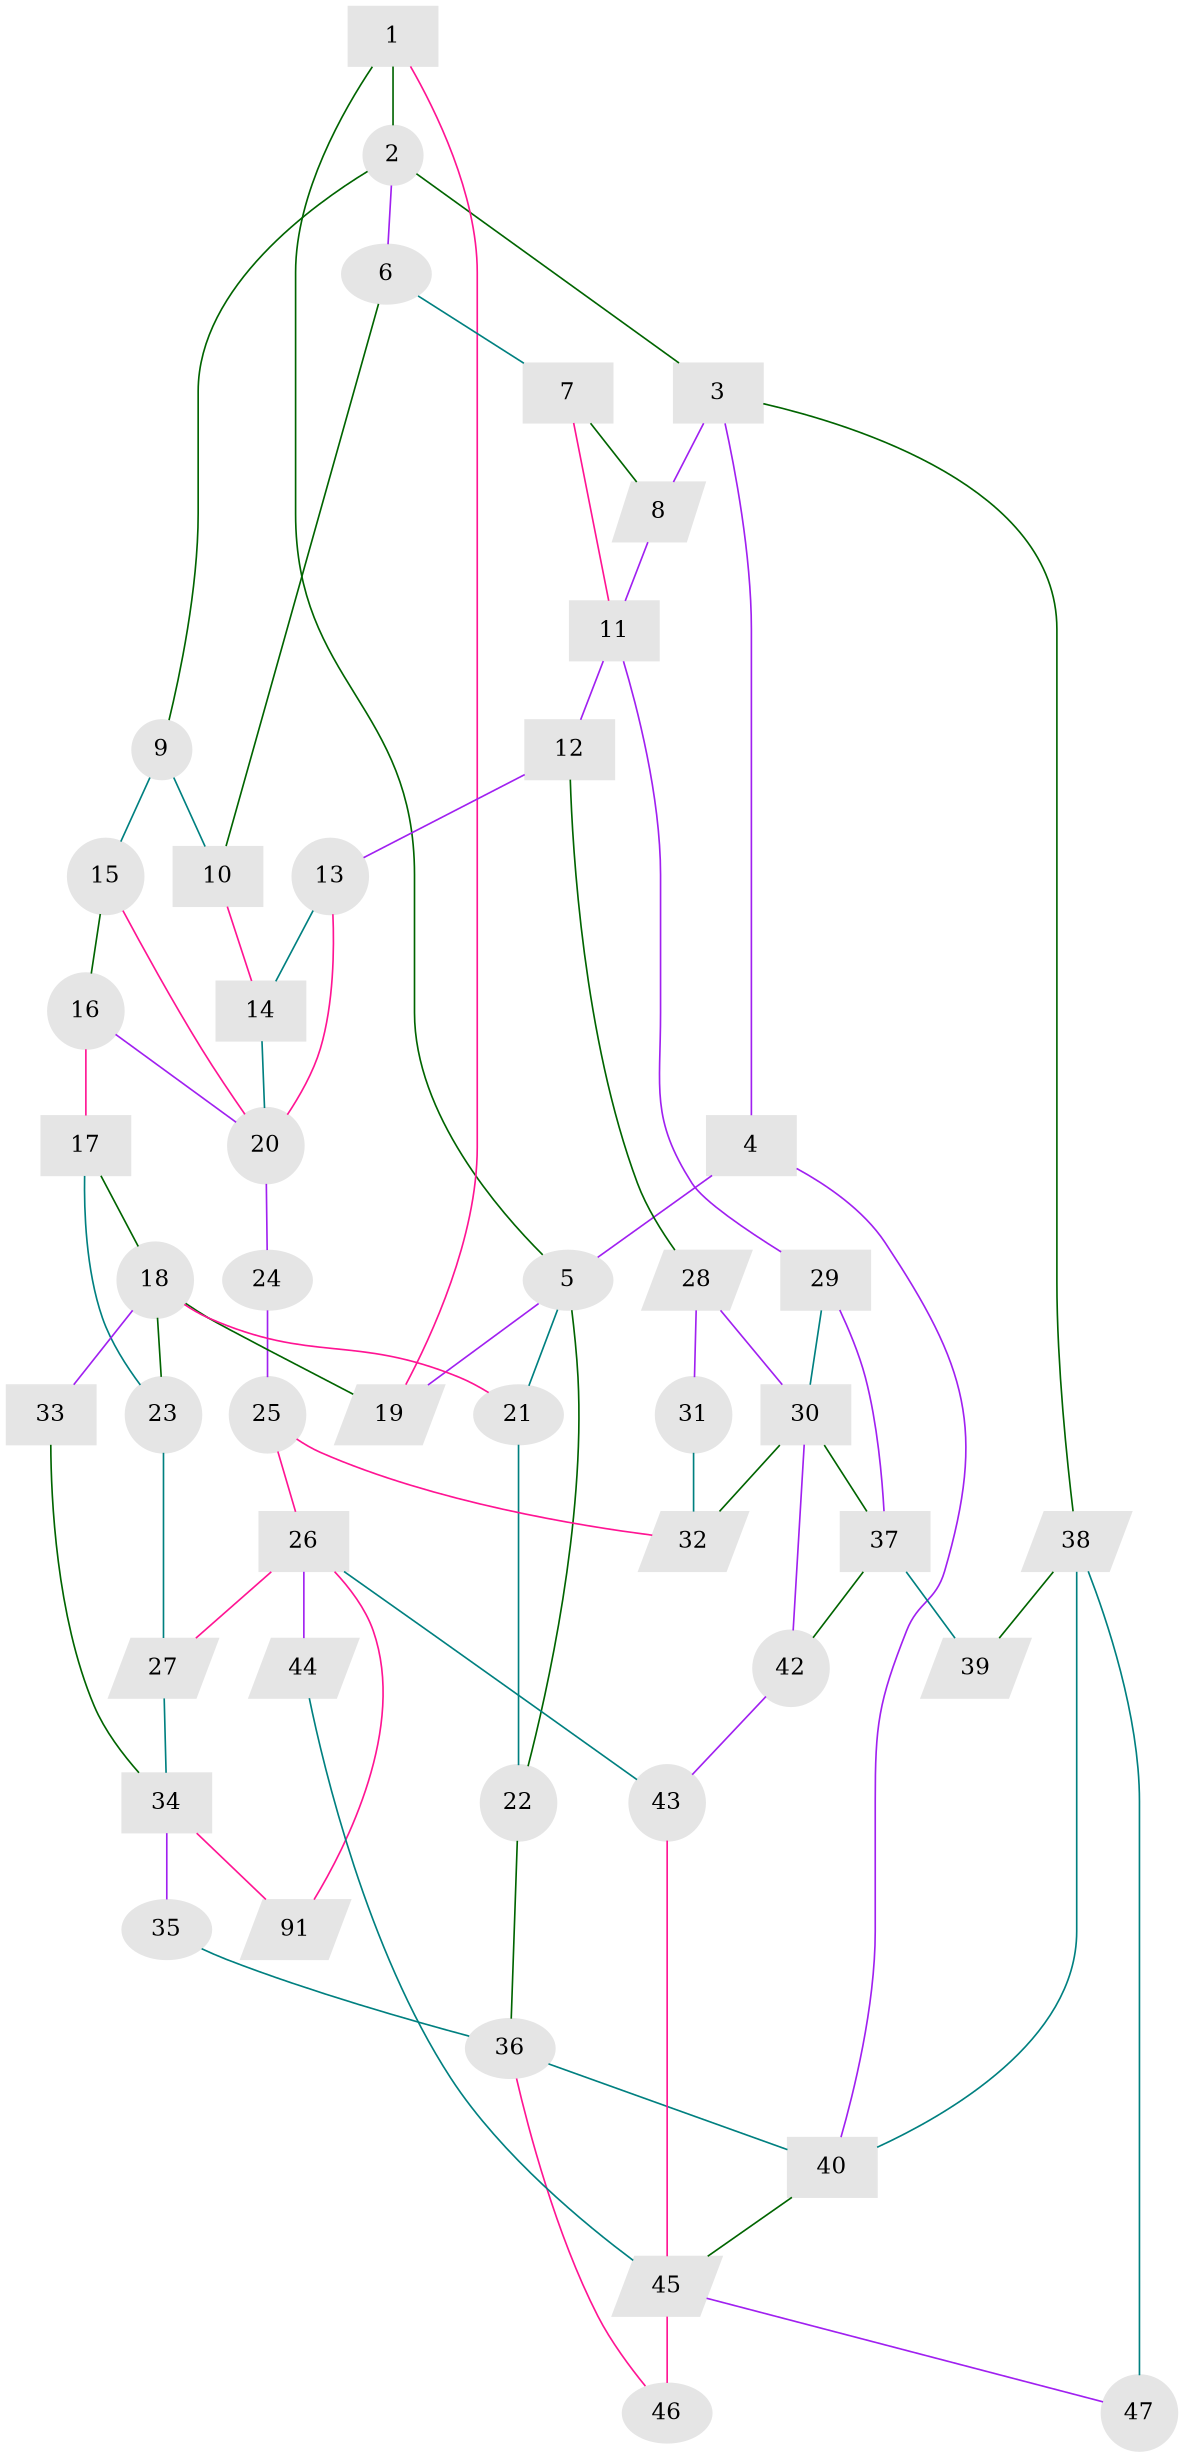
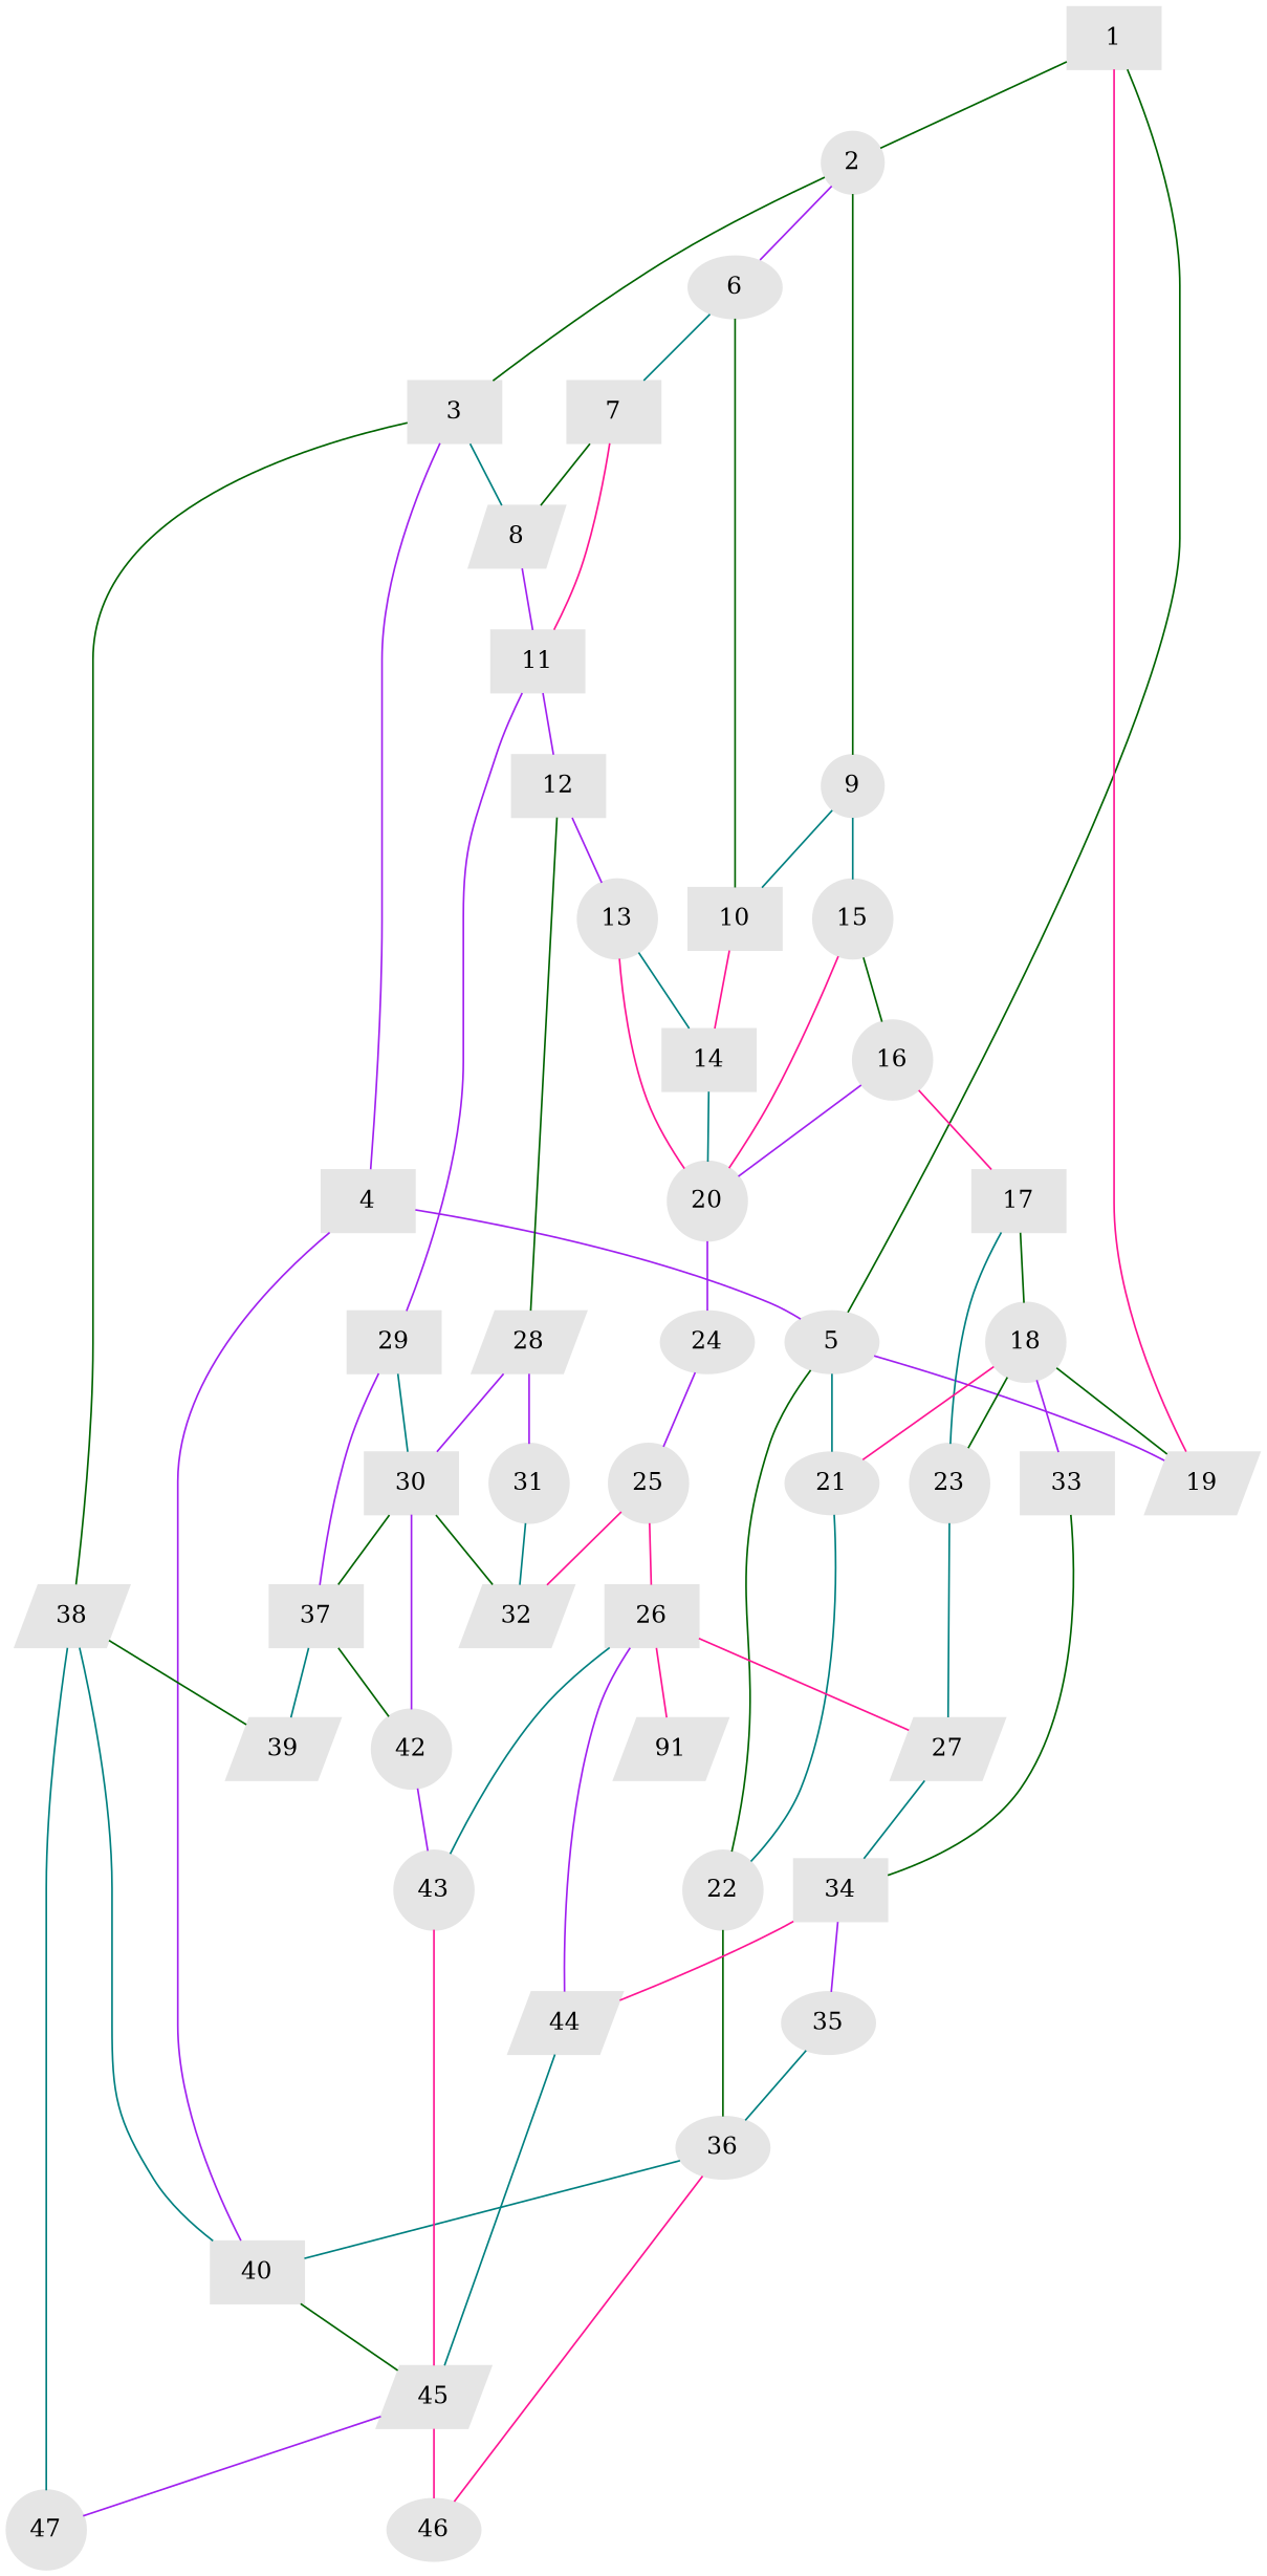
  graph {
    node [color=gray90 shape=box style=filled]
    edge [color=purple weight=1.0]
    2 [shape=circle]
    1
    5 [shape=ellipse]
    19 [shape=parallelogram]
    3
    6 [shape=ellipse]
    9 [shape=circle]
    21 [shape=ellipse]
    22 [shape=circle]
    4
    8 [shape=parallelogram]
    38 [shape=parallelogram]
    7
    10
    15 [shape=circle]
    40
    11
    39 [shape=parallelogram]
    47 [shape=circle]
    45 [shape=parallelogram]
    36 [shape=ellipse]
    14
    12
    29
    20 [shape=circle]
    16 [shape=circle]
    13 [shape=circle]
    28 [shape=parallelogram]
    30
    37
    31 [shape=circle]
    24 [shape=ellipse]
    17
    18 [shape=circle]
    23 [shape=circle]
    33
    27 [shape=parallelogram]
    34
    25 [shape=circle]
    46 [shape=ellipse]
    26
    32 [shape=parallelogram]
    n43 [label=91 shape=parallelogram]
    43 [shape=circle]
    44 [shape=parallelogram]
    35 [shape=ellipse]
    42 [shape=circle]
    2 -- 3 [color=darkgreen]
    2 -- 6
    2 -- 9 [color=darkgreen]
    1 -- 2 [color=darkgreen weight=2.0]
    1 -- 5 [color=darkgreen]
    1 -- 19 [color=deeppink weight=2.0]
    5 -- 19
    5 -- 21 [color=teal]
    5 -- 22 [color=darkgreen]
    3 -- 4
-   3 -- 8
+   3 -- 8 [color=teal]
    3 -- 38 [color=darkgreen]
    6 -- 7 [color=teal]
    6 -- 10 [color=darkgreen]
    9 -- 10 [color=teal]
    9 -- 15 [color=teal weight=2.0]
    21 -- 22 [color=teal]
    22 -- 36 [color=darkgreen weight=2.0]
    4 -- 5 [weight=2.0]
    4 -- 40
    8 -- 11
    38 -- 40 [color=teal]
    38 -- 39 [color=darkgreen weight=2.0]
    38 -- 47 [color=teal weight=2.0]
    7 -- 8 [color=darkgreen]
    7 -- 11 [color=deeppink]
    10 -- 14 [color=deeppink]
    15 -- 20 [color=deeppink]
    15 -- 16 [color=darkgreen]
    40 -- 45 [color=darkgreen]
    11 -- 12
    11 -- 29
    45 -- 47
    45 -- 46 [color=deeppink weight=2.0]
    36 -- 40 [color=teal]
    36 -- 46 [color=deeppink]
    14 -- 20 [color=teal]
    12 -- 13
    12 -- 28 [color=darkgreen]
    29 -- 30 [color=teal]
    29 -- 37
    20 -- 24 [weight=2.0]
    16 -- 20
    16 -- 17 [color=deeppink]
    13 -- 14 [color=teal]
    13 -- 20 [color=deeppink]
    28 -- 30
    28 -- 31 [weight=2.0]
    30 -- 37 [color=darkgreen weight=2.0]
    30 -- 32 [color=darkgreen]
    30 -- 42
    37 -- 39 [color=teal weight=2.0]
    37 -- 42 [color=darkgreen]
    31 -- 32 [color=teal]
    24 -- 25
    17 -- 18 [color=darkgreen]
    17 -- 23 [color=teal]
    18 -- 19 [color=darkgreen]
    18 -- 21 [color=deeppink]
    18 -- 23 [color=darkgreen]
    18 -- 33 [weight=2.0]
    23 -- 27 [color=teal]
    33 -- 34 [color=darkgreen]
    27 -- 34 [color=teal]
-   34 -- n43 [color=deeppink weight=2.0]
+   34 -- 44 [color=deeppink weight=2.0]
    34 -- 35 [weight=2.0]
    25 -- 26 [color=deeppink]
    25 -- 32 [color=deeppink]
    26 -- 27 [color=deeppink]
    26 -- n43 [color=deeppink]
    26 -- 43 [color=teal]
    26 -- 44 [weight=2.0]
    43 -- 45 [color=deeppink]
    44 -- 45 [color=teal]
    35 -- 36 [color=teal weight=2.0]
    42 -- 43
  }
